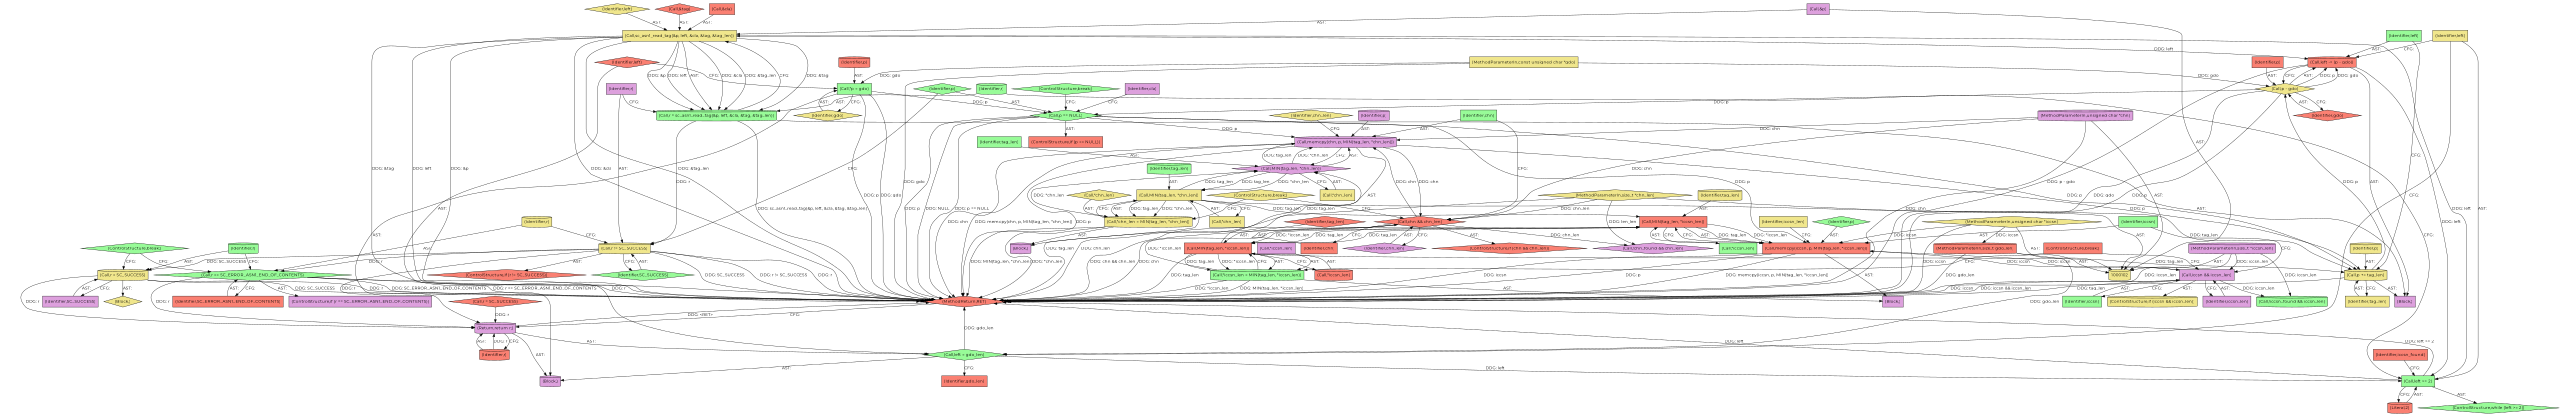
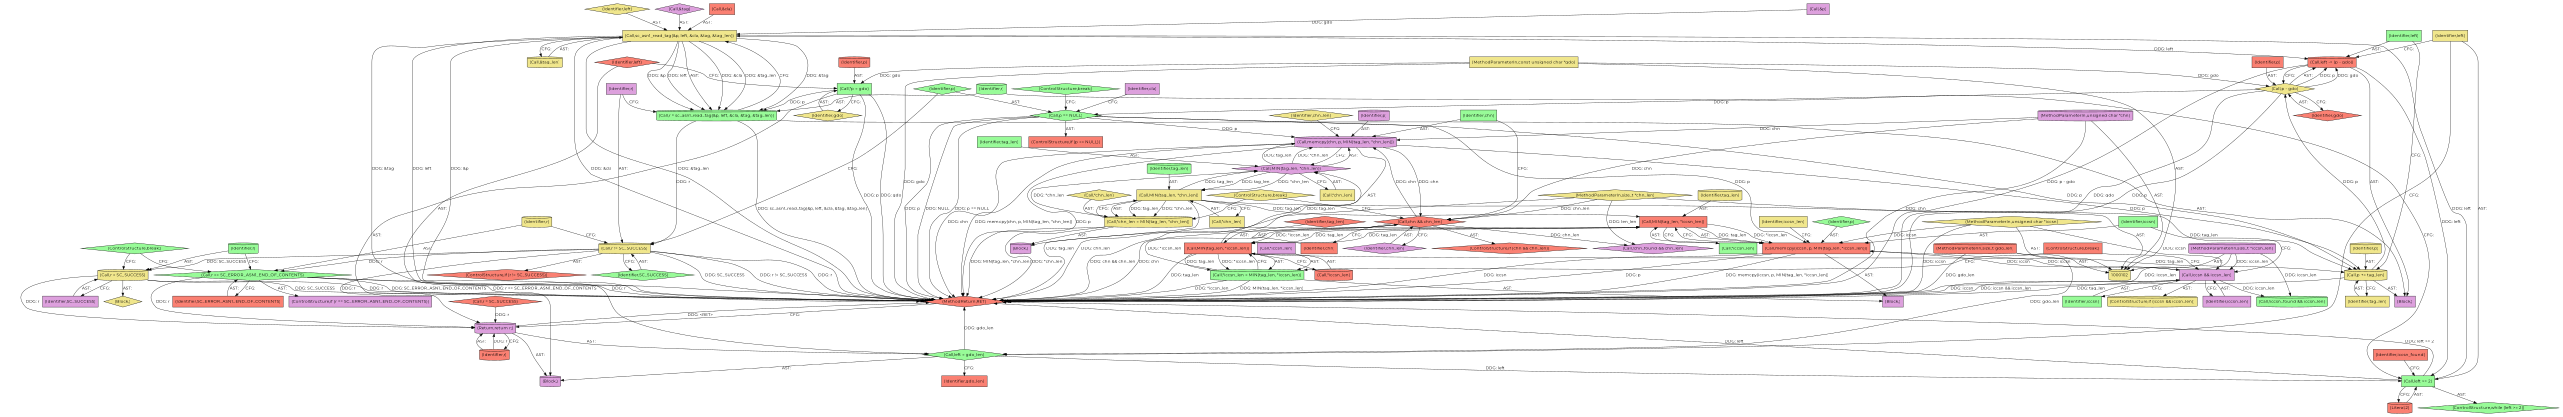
  digraph {
    fontname=Montserrat
    node [fillcolor=khaki fontname=Montserrat shape=box style=filled]
    edge [fontname=Montserrat]
    n1 [label="(Call,sc_asn1_read_tag(&p, left, &cla, &tag, &tag_len))"]
    n2 [fillcolor=salmon label="(Call,left -= (p - gdo))" shape=cylinder]
    n3 [fillcolor=palegreen label="(Call,r = sc_asn1_read_tag(&p, left, &cla, &tag, &tag_len))" shape=cylinder]
    n4 [fillcolor=salmon label="(MethodReturn,RET)" shape=diamond]
+   n5 [label="(Call,&tag_len)" shape=cylinder]
    n6 [fillcolor=palegreen label="(Call,left >= 2)"]
    n7 [label="(Call,p - gdo)" shape=diamond]
    n8 [fillcolor=plum label="(Block,)"]
    n9 [label="(Call,r != SC_SUCCESS)" shape=cylinder]
    n10 [fillcolor=plum label="(Return,return r;)" shape=cylinder]
    n11 [fillcolor=salmon label="(Literal,2)" shape=cylinder]
    n12 [fillcolor=palegreen label="(ControlStructure,while (left >= 2))" shape=diamond]
    n13 [fillcolor=palegreen label="(Call,p == NULL)" shape=diamond]
    n14 [fillcolor=salmon label="(Identifier,gdo)" shape=diamond]
    n15 [label="(Call,p += tag_len)" shape=cylinder]
    n16 [fillcolor=plum label="(Call,memcpy(chn, p, MIN(tag_len, *chn_len)))" shape=cylinder]
    n17 [fillcolor=salmon label="(Call,memcpy(iccsn, p, MIN(tag_len, *iccsn_len)))"]
    n18 [fillcolor=salmon label="(ControlStructure,if (p == NULL))"]
    n19 [label="(Identifier,tag_len)"]
    n20 [label="(Call,MIN(tag_len, *chn_len))"]
    n21 [fillcolor=plum label="(Call,MIN(tag_len, *chn_len))" shape=diamond]
    n22 [fillcolor=salmon label="(Call,MIN(tag_len, *iccsn_len))"]
    n23 [label="(Call,*chn_len = MIN(tag_len, *chn_len))" shape=cylinder]
    n24 [label="(Call,*chn_len)"]
    n25 [label="(Call,*chn_len)"]
    n26 [fillcolor=salmon label="(Call,MIN(tag_len, *iccsn_len))"]
    n27 [fillcolor=palegreen label="(Call,*iccsn_len)"]
    n28 [fillcolor=plum label="(Block,)" shape=cylinder]
    n29 [fillcolor=salmon label="(Call,chn && chn_len)" shape=diamond]
    n30 [fillcolor=palegreen label="(Call,*iccsn_len = MIN(tag_len, *iccsn_len))" shape=cylinder]
    n31 [fillcolor=salmon label="(Call,*iccsn_len)" shape=cylinder]
    n32 [fillcolor=plum label="(Block,)"]
    n33 [fillcolor=plum label="(Call,iccsn && iccsn_len)"]
    n34 [fillcolor=palegreen label="(Call,!iccsn_found && iccsn_len)" shape=cylinder]
    n35 [fillcolor=plum label="(Identifier,iccsn_len)"]
    n36 [fillcolor=palegreen label="(Identifier,iccsn)"]
    n37 [label="(ControlStructure,if (iccsn && iccsn_len))" shape=cylinder]
    n38 [label="(MethodParameterIn,unsigned char *iccsn)" shape=diamond]
    1000102 [shape=cylinder]
    n40 [fillcolor=plum label="(MethodParameterIn,size_t *iccsn_len)" shape=cylinder]
    n41 [fillcolor=palegreen label="(Call,*p = gdo)"]
    n42 [fillcolor=plum label="(Block,)" shape=cylinder]
    n43 [label="(Identifier,gdo)" shape=diamond]
    n44 [label="(MethodParameterIn,const unsigned char *gdo)"]
    n45 [fillcolor=salmon label="(Identifier,chn)"]
    n46 [fillcolor=plum label="(Call,!chn_found && chn_len)" shape=diamond]
    n47 [fillcolor=salmon label="(ControlStructure,if (chn && chn_len))" shape=diamond]
    n48 [fillcolor=plum label="(Identifier,chn_len)" shape=diamond]
    n49 [fillcolor=plum label="(MethodParameterIn,unsigned char *chn)" shape=cylinder]
    n50 [label="(MethodParameterIn,size_t *chn_len)" shape=diamond]
    n51 [fillcolor=palegreen label="(Call,left = gdo_len)" shape=diamond]
    n52 [fillcolor=salmon label="(Identifier,gdo_len)"]
    n53 [fillcolor=salmon label="(MethodParameterIn,size_t gdo_len)" shape=cylinder]
    n54 [fillcolor=palegreen label="(Call,r == SC_ERROR_ASN1_END_OF_CONTENTS)" shape=diamond]
    n55 [label="(Call,r = SC_SUCCESS)" shape=cylinder]
    n56 [fillcolor=salmon label="(ControlStructure,if (r != SC_SUCCESS))" shape=diamond]
    n57 [fillcolor=palegreen label="(Identifier,SC_SUCCESS)" shape=diamond]
    n58 [fillcolor=salmon label="(Identifier,SC_ERROR_ASN1_END_OF_CONTENTS)"]
    n59 [fillcolor=plum label="(ControlStructure,if (r == SC_ERROR_ASN1_END_OF_CONTENTS))"]
    n60 [fillcolor=salmon label="(Identifier,r)" shape=cylinder]
    n61 [fillcolor=plum label="(Identifier,SC_SUCCESS)"]
    n62 [label="(Block,)" shape=diamond]
    n63 [fillcolor=palegreen label="(Identifier,tag_len)" shape=cylinder]
    n64 [fillcolor=palegreen label="(Identifier,iccsn)"]
    n65 [label="(Call,*chn_len)" shape=diamond]
    n66 [fillcolor=palegreen label="(Identifier,p)" shape=diamond]
    n67 [fillcolor=salmon label="(Identifier,left)" shape=diamond]
    n68 [label="(Identifier,p)" shape=cylinder]
    n69 [fillcolor=plum label="(Identifier,cla)"]
    n70 [label="(Identifier,left)" shape=diamond]
    n71 [fillcolor=palegreen label="(Identifier,left)"]
    n72 [fillcolor=salmon label="(Identifier,p)"]
    n73 [label="(Identifier,left)"]
    n74 [fillcolor=salmon label="(Call,r = SC_SUCCESS)" shape=diamond]
    n75 [fillcolor=palegreen label="(Identifier,tag_len)"]
    n76 [fillcolor=palegreen label="(ControlStructure,break;)" shape=diamond]
    n77 [fillcolor=salmon label="(Call,&cla)"]
    n78 [fillcolor=salmon label="(Identifier,p)" shape=cylinder]
    n79 [fillcolor=palegreen label="(ControlStructure,break;)" shape=diamond]
    n80 [fillcolor=palegreen label="(Identifier,r)" shape=cylinder]
    n81 [fillcolor=palegreen label="(Identifier,r)" shape=cylinder]
    n82 [fillcolor=salmon label="(ControlStructure,break;)"]
    n83 [label="(Identifier,chn_len)" shape=diamond]
    n84 [label="(Identifier,r)" shape=cylinder]
    n85 [fillcolor=palegreen label="(Identifier,chn)"]
    n86 [fillcolor=salmon label="(Identifier,iccsn_found)"]
    n87 [label="(Identifier,iccsn_len)"]
    n88 [fillcolor=plum label="(Identifier,r)"]
    n89 [fillcolor=palegreen label="(Identifier,p)" shape=diamond]
    n90 [label="(ControlStructure,break;)" shape=diamond]
    n91 [fillcolor=plum label="(Call,*iccsn_len)"]
    n92 [fillcolor=plum label="(Call,&p)"]
    n93 [fillcolor=salmon label="(Identifier,tag_len)" shape=diamond]
    n94 [label="(Identifier,tag_len)" shape=cylinder]
-   n95 [fillcolor=salmon label="(Call,&tag)" shape=diamond]
+   n95 [fillcolor=plum label="(Call,&tag)" shape=diamond]
    n96 [fillcolor=plum label="(Identifier,p)" shape=cylinder]
    n1 -> n2 [label="DDG: left"]
    n1 -> n3 [label="AST: "]
    n1 -> n3 [label="DDG: &cla"]
    n1 -> n3 [label="DDG: left"]
    n1 -> n3 [label="DDG: &p"]
    n1 -> n3 [label="DDG: &tag"]
    n1 -> n3 [label="DDG: &tag_len"]
    n1 -> n4 [label="DDG: &p"]
    n1 -> n4 [label="DDG: &cla"]
    n1 -> n4 [label="DDG: &tag_len"]
    n1 -> n4 [label="DDG: left"]
    n1 -> n4 [label="DDG: &tag"]
+   n1 -> n5 [label="CFG: "]
    n2 -> n4 [label="DDG: p - gdo"]
    n2 -> n6 [label="DDG: left"]
    n2 -> n7 [label="CFG: "]
    n2 -> n8 [label="AST: "]
    n3 -> n1 [label="CFG: "]
    n3 -> n4 [label="DDG: sc_asn1_read_tag(&p, left, &cla, &tag, &tag_len)"]
    n3 -> n8 [label="AST: "]
    n3 -> n9 [label="DDG: r"]
    n4 -> n10 [label="CFG: "]
+   n5 -> n1 [label="AST: "]
    n6 -> n1 [label="DDG: left"]
    n6 -> n4 [label="DDG: left"]
    n6 -> n4 [label="DDG: left >= 2"]
    n6 -> n11 [label="CFG: "]
    n6 -> n12 [label="AST: "]
    n7 -> n2 [label="AST: "]
    n7 -> n2 [label="DDG: p"]
    n7 -> n2 [label="DDG: gdo"]
    n7 -> n4 [label="DDG: gdo"]
    n7 -> n4 [label="DDG: p"]
    n7 -> n13 [label="DDG: p"]
    n7 -> n14 [label="CFG: "]
    n9 -> n4 [label="DDG: r != SC_SUCCESS"]
    n9 -> n4 [label="DDG: r"]
    n9 -> n4 [label="DDG: SC_SUCCESS"]
    n9 -> n10 [label="DDG: r"]
    n9 -> n54 [label="DDG: r"]
    n9 -> n55 [label="DDG: SC_SUCCESS"]
    n9 -> n56 [label="AST: "]
    n9 -> n57 [label="CFG: "]
    n10 -> n4 [label="DDG: <RET>"]
    n10 -> n42 [label="AST: "]
    n10 -> n51 [label="AST: "]
    n10 -> n60 [label="CFG: "]
    n11 -> n6 [label="AST: "]
    n13 -> n4 [label="DDG: p"]
    n13 -> n4 [label="DDG: NULL"]
    n13 -> n4 [label="DDG: p == NULL"]
    n13 -> n15 [label="DDG: p"]
    n13 -> n16 [label="DDG: p"]
    n13 -> n17 [label="DDG: p"]
    n13 -> n18 [label="AST: "]
    n14 -> n7 [label="AST: "]
    n15 -> n4 [label="DDG: tag_len"]
    n15 -> n7 [label="DDG: p"]
    n15 -> n8 [label="AST: "]
    n15 -> n19 [label="CFG: "]
    n16 -> n4 [label="DDG: chn"]
    n16 -> n4 [label="DDG: p"]
    n16 -> n4 [label="DDG: memcpy(chn, p, MIN(tag_len, *chn_len))"]
    n16 -> n15 [label="DDG: p"]
    n16 -> n21 [label="CFG: "]
    n16 -> n28 [label="AST: "]
    n16 -> n29 [label="DDG: chn"]
    n17 -> n4 [label="DDG: iccsn"]
    n17 -> n4 [label="DDG: memcpy(iccsn, p, MIN(tag_len, *iccsn_len))"]
    n17 -> n4 [label="DDG: p"]
    n17 -> n22 [label="CFG: "]
    n17 -> n32 [label="AST: "]
    n17 -> n33 [label="DDG: iccsn"]
    n19 -> n15 [label="AST: "]
    n20 -> n4 [label="DDG: tag_len"]
    n20 -> n15 [label="DDG: tag_len"]
    n20 -> n21 [label="DDG: tag_len"]
    n20 -> n22 [label="DDG: tag_len"]
    n20 -> n23 [label="AST: "]
    n20 -> n23 [label="DDG: tag_len"]
    n20 -> n23 [label="DDG: *chn_len"]
    n20 -> n24 [label="CFG: "]
    n21 -> n16 [label="AST: "]
    n21 -> n16 [label="DDG: tag_len"]
    n21 -> n16 [label="DDG: *chn_len"]
    n21 -> n20 [label="DDG: tag_len"]
    n21 -> n20 [label="DDG: *chn_len"]
    n21 -> n25 [label="CFG: "]
    n22 -> n17 [label="AST: "]
    n22 -> n17 [label="DDG: tag_len"]
    n22 -> n17 [label="DDG: *iccsn_len"]
    n22 -> n26 [label="DDG: tag_len"]
    n22 -> n26 [label="DDG: *iccsn_len"]
    n22 -> n27 [label="CFG: "]
    n23 -> n4 [label="DDG: MIN(tag_len, *chn_len)"]
    n23 -> n4 [label="DDG: *chn_len"]
    n23 -> n20 [label="CFG: "]
    n23 -> n21 [label="DDG: *chn_len"]
    n23 -> n28 [label="AST: "]
    n24 -> n20 [label="AST: "]
    n25 -> n21 [label="AST: "]
    n26 -> n4 [label="DDG: tag_len"]
    n26 -> n15 [label="DDG: tag_len"]
    n26 -> n21 [label="DDG: tag_len"]
    n26 -> n22 [label="DDG: tag_len"]
    n26 -> n30 [label="AST: "]
    n26 -> n30 [label="DDG: tag_len"]
    n26 -> n30 [label="DDG: *iccsn_len"]
    n26 -> n31 [label="CFG: "]
    n27 -> n22 [label="AST: "]
    n29 -> n4 [label="DDG: chn"]
    n29 -> n4 [label="DDG: chn && chn_len"]
    n29 -> n16 [label="DDG: chn"]
    n29 -> n45 [label="CFG: "]
    n29 -> n46 [label="DDG: chn_len"]
    n29 -> n47 [label="AST: "]
    n29 -> n48 [label="CFG: "]
    n30 -> n4 [label="DDG: *iccsn_len"]
    n30 -> n4 [label="DDG: MIN(tag_len, *iccsn_len)"]
    n30 -> n22 [label="DDG: *iccsn_len"]
    n30 -> n26 [label="CFG: "]
    n30 -> n32 [label="AST: "]
    n31 -> n26 [label="AST: "]
    n33 -> n4 [label="DDG: iccsn"]
    n33 -> n4 [label="DDG: iccsn && iccsn_len"]
    n33 -> n17 [label="DDG: iccsn"]
    n33 -> n34 [label="DDG: iccsn_len"]
    n33 -> n35 [label="CFG: "]
    n33 -> n36 [label="CFG: "]
    n33 -> n37 [label="AST: "]
    n35 -> n33 [label="AST: "]
    n36 -> n33 [label="AST: "]
    n38 -> n4 [label="DDG: iccsn"]
    n38 -> n17 [label="DDG: iccsn"]
-   n38 -> n53 [label="DDG: iccsn"]
+   n38 -> n33 [label="DDG: iccsn"]
    n38 -> 1000102 [label="AST: "]
    n40 -> n4 [label="DDG: iccsn_len"]
    n40 -> n33 [label="DDG: iccsn_len"]
    n40 -> n34 [label="DDG: iccsn_len"]
    n40 -> 1000102 [label="AST: "]
    n41 -> n4 [label="DDG: gdo"]
    n41 -> n4 [label="DDG: p"]
-   n41 -> n13 [label="DDG: p"]
+   n41 -> n3 [label="DDG: p"]
    n41 -> n42 [label="AST: "]
    n41 -> n43 [label="CFG: "]
    n43 -> n41 [label="AST: "]
    n44 -> n4 [label="DDG: gdo"]
    n44 -> n7 [label="DDG: gdo"]
-   n92 -> 1000102 [label="AST: "]
+   n44 -> 1000102 [label="AST: "]
    n44 -> n41 [label="DDG: gdo"]
    n45 -> n29 [label="AST: "]
    n48 -> n29 [label="AST: "]
    n49 -> n4 [label="DDG: chn"]
    n49 -> n16 [label="DDG: chn"]
    n49 -> n29 [label="DDG: chn"]
    n49 -> 1000102 [label="AST: "]
    n50 -> n4 [label="DDG: chn_len"]
    n50 -> n29 [label="DDG: chn_len"]
    n50 -> 1000102 [label="AST: "]
    n50 -> n46 [label="DDG: len_len"]
    n51 -> n4 [label="DDG: gdo_len"]
    n51 -> n6 [label="DDG: left"]
    n51 -> n42 [label="AST: "]
    n51 -> n52 [label="CFG: "]
    n53 -> n4 [label="DDG: gdo_len"]
    n53 -> 1000102 [label="AST: "]
    n53 -> n51 [label="DDG: gdo_len"]
    n54 -> n4 [label="DDG: r"]
    n54 -> n4 [label="DDG: SC_ERROR_ASN1_END_OF_CONTENTS"]
    n54 -> n4 [label="DDG: r == SC_ERROR_ASN1_END_OF_CONTENTS"]
    n54 -> n10 [label="DDG: r"]
    n54 -> n58 [label="CFG: "]
    n54 -> n59 [label="AST: "]
    n55 -> n4 [label="DDG: SC_SUCCESS"]
    n55 -> n4 [label="DDG: r"]
    n55 -> n10 [label="DDG: r"]
    n55 -> n61 [label="CFG: "]
    n55 -> n62 [label="AST: "]
    n57 -> n9 [label="AST: "]
    n58 -> n54 [label="AST: "]
    n60 -> n10 [label="AST: "]
    n60 -> n10 [label="DDG: r"]
    n61 -> n55 [label="AST: "]
    n63 -> n20 [label="AST: "]
    n64 -> n17 [label="AST: "]
    n64 -> n33 [label="CFG: "]
    n65 -> n23 [label="AST: "]
    n66 -> n9 [label="CFG: "]
    n66 -> n13 [label="AST: "]
    n67 -> n41 [label="CFG: "]
    n67 -> n51 [label="AST: "]
    n68 -> n15 [label="AST: "]
    n69 -> n13 [label="CFG: "]
    n70 -> n1 [label="AST: "]
    n71 -> n2 [label="AST: "]
    n71 -> n15 [label="CFG: "]
    n72 -> n7 [label="AST: "]
    n73 -> n2 [label="CFG: "]
    n73 -> n6 [label="AST: "]
    n73 -> n51 [label="CFG: "]
    n74 -> n10 [label="DDG: r"]
    n75 -> n21 [label="AST: "]
    n76 -> n54 [label="CFG: "]
    n76 -> n55 [label="CFG: "]
    n77 -> n1 [label="AST: "]
    n78 -> n41 [label="AST: "]
    n79 -> n13 [label="CFG: "]
    n80 -> n54 [label="CFG: "]
    n80 -> n55 [label="AST: "]
    n81 -> n3 [label="AST: "]
    n81 -> n6 [label="CFG: "]
    n82 -> n30 [label="CFG: "]
    n82 -> n33 [label="CFG: "]
    n83 -> n16 [label="CFG: "]
    n84 -> n9 [label="CFG: "]
    n84 -> n54 [label="AST: "]
    n85 -> n16 [label="AST: "]
    n85 -> n29 [label="CFG: "]
    n86 -> n6 [label="CFG: "]
    n87 -> n17 [label="CFG: "]
    n88 -> n3 [label="CFG: "]
    n88 -> n9 [label="AST: "]
    n89 -> n17 [label="AST: "]
    n90 -> n23 [label="CFG: "]
    n90 -> n29 [label="CFG: "]
    n91 -> n30 [label="AST: "]
-   n92 -> n1 [label="AST: "]
+   n92 -> n1 [label="DDG: gdo"]
    n93 -> n26 [label="AST: "]
    n94 -> n22 [label="AST: "]
    n95 -> n1 [label="AST: "]
    n96 -> n16 [label="AST: "]
  }
